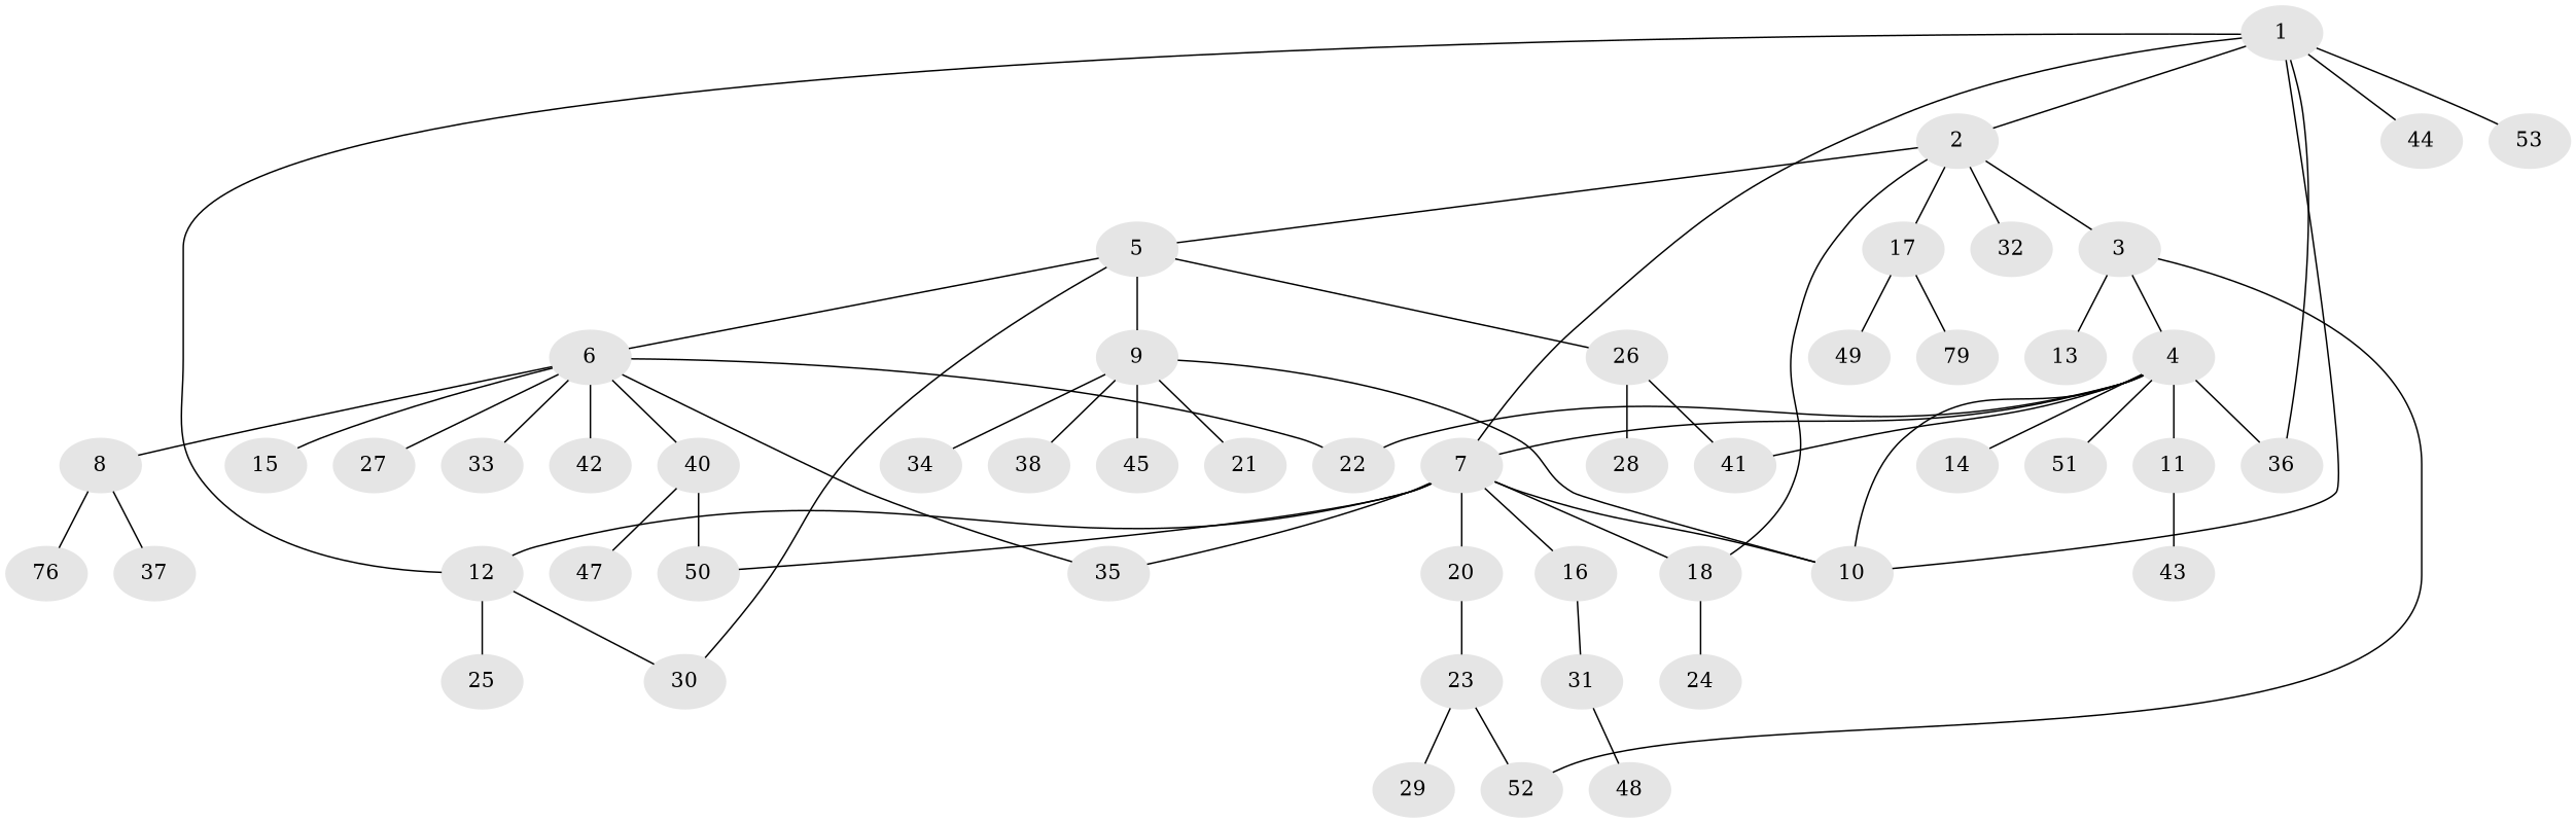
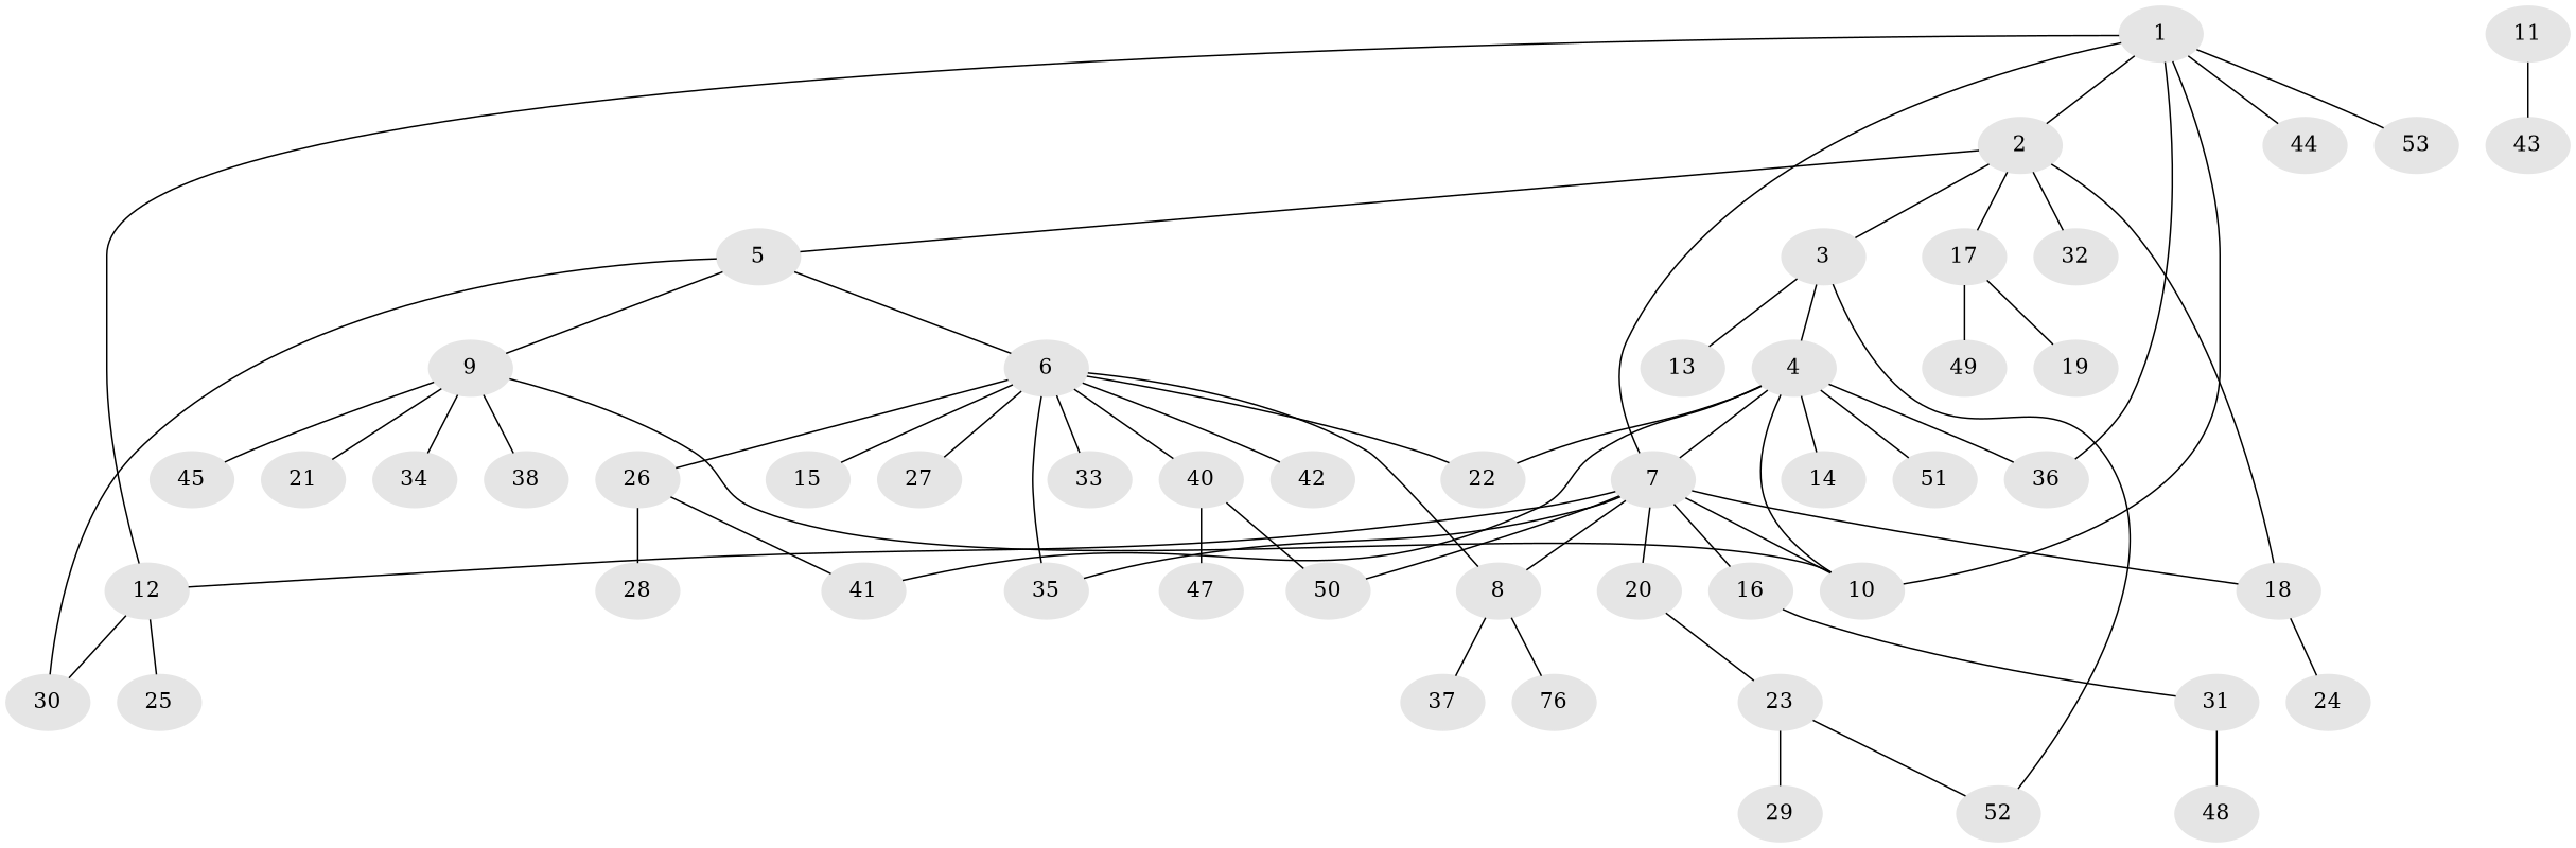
  graph {
    node [color=gray90 style=filled]
    1
    2
    7
    10
    12
    36
    44
    53
    3
    5
    17
    18
    32
    8
    35
    16
    20
    50
    30
    25
    4
    13
    52
    6
    9
-   19 [label=79]
+   19
    49
    24
    11
    14
    41
    51
    22
    43
    15
    26
    27
    33
    40
    42
    21
    34
    38
    45
    37
    n46 [label=76]
    28
    47
    31
    23
    48
    29
    1 -- 2
    1 -- 7
    1 -- 10
    1 -- 12
    1 -- 36
    1 -- 44
    1 -- 53
    2 -- 3
    2 -- 5
    2 -- 17
    2 -- 18
    2 -- 32
    7 -- 10
    7 -- 12
    7 -- 18
+   7 -- 8
    7 -- 35
    7 -- 16
    7 -- 20
    7 -- 50
    12 -- 30
    12 -- 25
    3 -- 4
    3 -- 13
    3 -- 52
    5 -- 30
    5 -- 6
    5 -- 9
    17 -- 19
    17 -- 49
    18 -- 24
    8 -- 37
    8 -- n46
    16 -- 31
    20 -- 23
    4 -- 7
    4 -- 10
    4 -- 36
-   4 -- 11
    4 -- 14
    4 -- 41
    4 -- 51
    4 -- 22
    6 -- 8
    6 -- 35
    6 -- 22
    6 -- 15
-   5 -- 26
+   6 -- 26
    6 -- 27
    6 -- 33
    6 -- 40
    6 -- 42
    9 -- 10
    9 -- 21
    9 -- 34
    9 -- 38
    9 -- 45
    11 -- 43
    26 -- 41
    26 -- 28
    40 -- 50
    40 -- 47
    31 -- 48
    23 -- 52
    23 -- 29
  }
